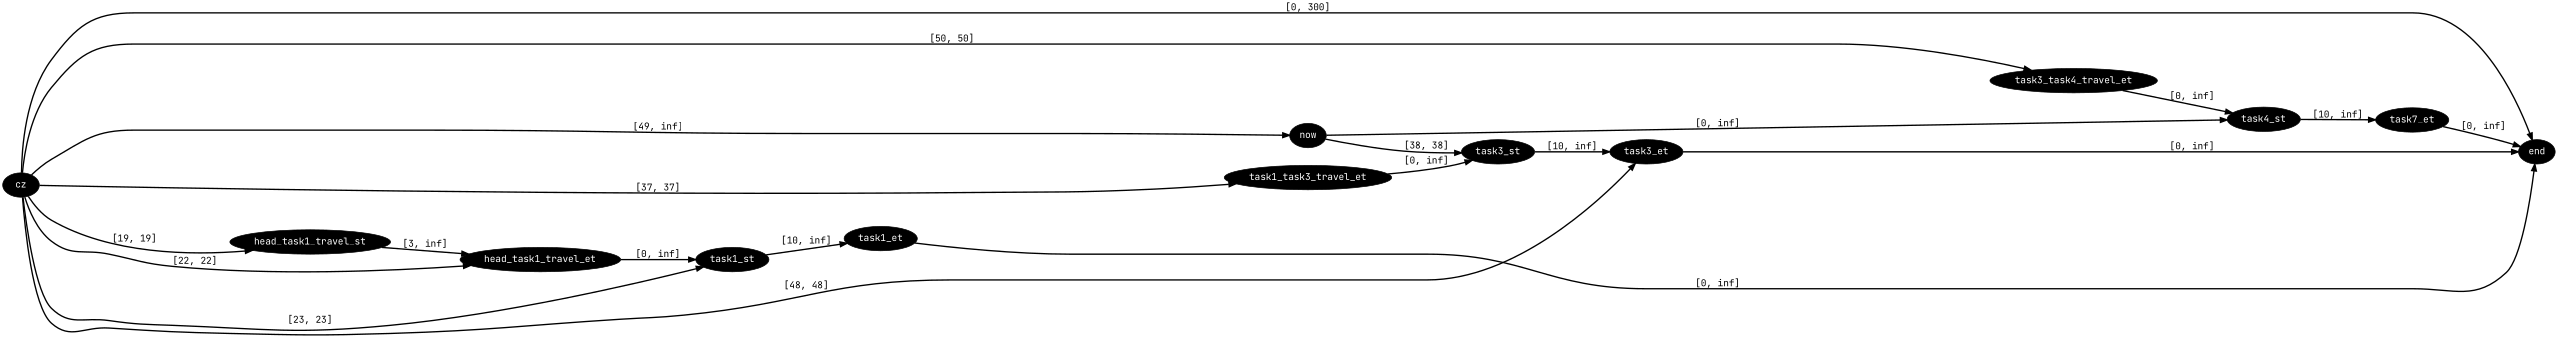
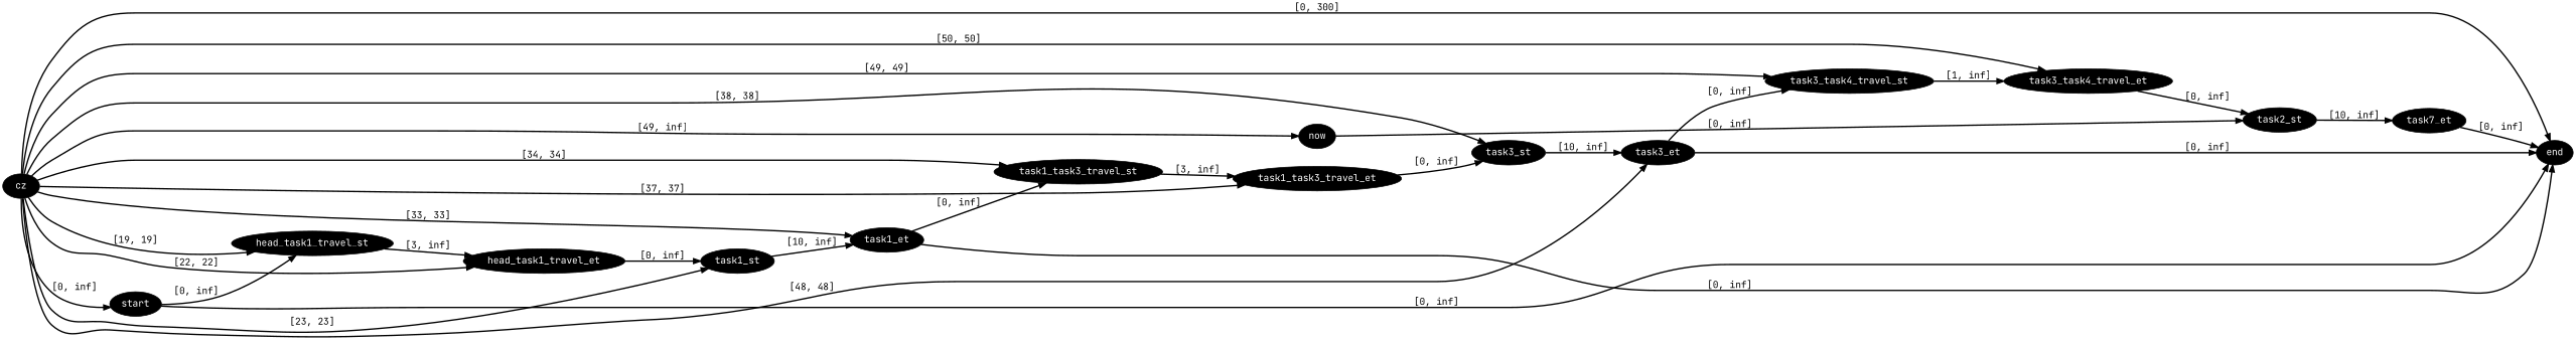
  digraph {
    fontname="JetBrains Mono"
    rankdir=LR
    node [fillcolor=black fontcolor=white fontname="JetBrains Mono" style=filled]
    edge [color=black fontname="JetBrains Mono" penwidth=2]
    n1 [label=cz]
+   n2 [label=start]
    n3 [label=now]
    n4 [label=end]
    n5 [label=head_task1_travel_st]
    n6 [label=head_task1_travel_et]
    n7 [label=task1_st]
    n8 [label=task1_et]
    n9 [label=task3_st]
    n10 [label=task3_et]
+   n11 [label=task1_task3_travel_st]
    n12 [label=task1_task3_travel_et]
+   n13 [label=task3_task4_travel_st]
    n14 [label=task3_task4_travel_et]
-   n15 [label=task4_st]
+   n15 [label=task2_st]
    n16 [label=task7_et]
+   n1 -> n2 [label="[0, inf]"]
    n1 -> n3 [label="[49, inf]"]
    n1 -> n4 [label="[0, 300]"]
    n1 -> n5 [label="[19, 19]"]
    n1 -> n6 [label="[22, 22]"]
    n1 -> n7 [label="[23, 23]"]
-   n3 -> n9 [label="[38, 38]"]
+   n1 -> n8 [label="[33, 33]"]
+   n1 -> n9 [label="[38, 38]"]
    n1 -> n10 [label="[48, 48]"]
+   n1 -> n11 [label="[34, 34]"]
    n1 -> n12 [label="[37, 37]"]
+   n1 -> n13 [label="[49, 49]"]
    n1 -> n14 [label="[50, 50]"]
+   n2 -> n4 [label="[0, inf]"]
+   n2 -> n5 [label="[0, inf]"]
    n3 -> n15 [label="[0, inf]"]
    n5 -> n6 [label="[3, inf]"]
    n6 -> n7 [label="[0, inf]"]
    n7 -> n8 [label="[10, inf]"]
    n8 -> n4 [label="[0, inf]"]
+   n8 -> n11 [label="[0, inf]"]
    n9 -> n10 [label="[10, inf]"]
    n10 -> n4 [label="[0, inf]"]
+   n10 -> n13 [label="[0, inf]"]
+   n11 -> n12 [label="[3, inf]"]
    n12 -> n9 [label="[0, inf]"]
+   n13 -> n14 [label="[1, inf]"]
    n14 -> n15 [label="[0, inf]"]
    n15 -> n16 [label="[10, inf]"]
    n16 -> n4 [label="[0, inf]"]
  }
